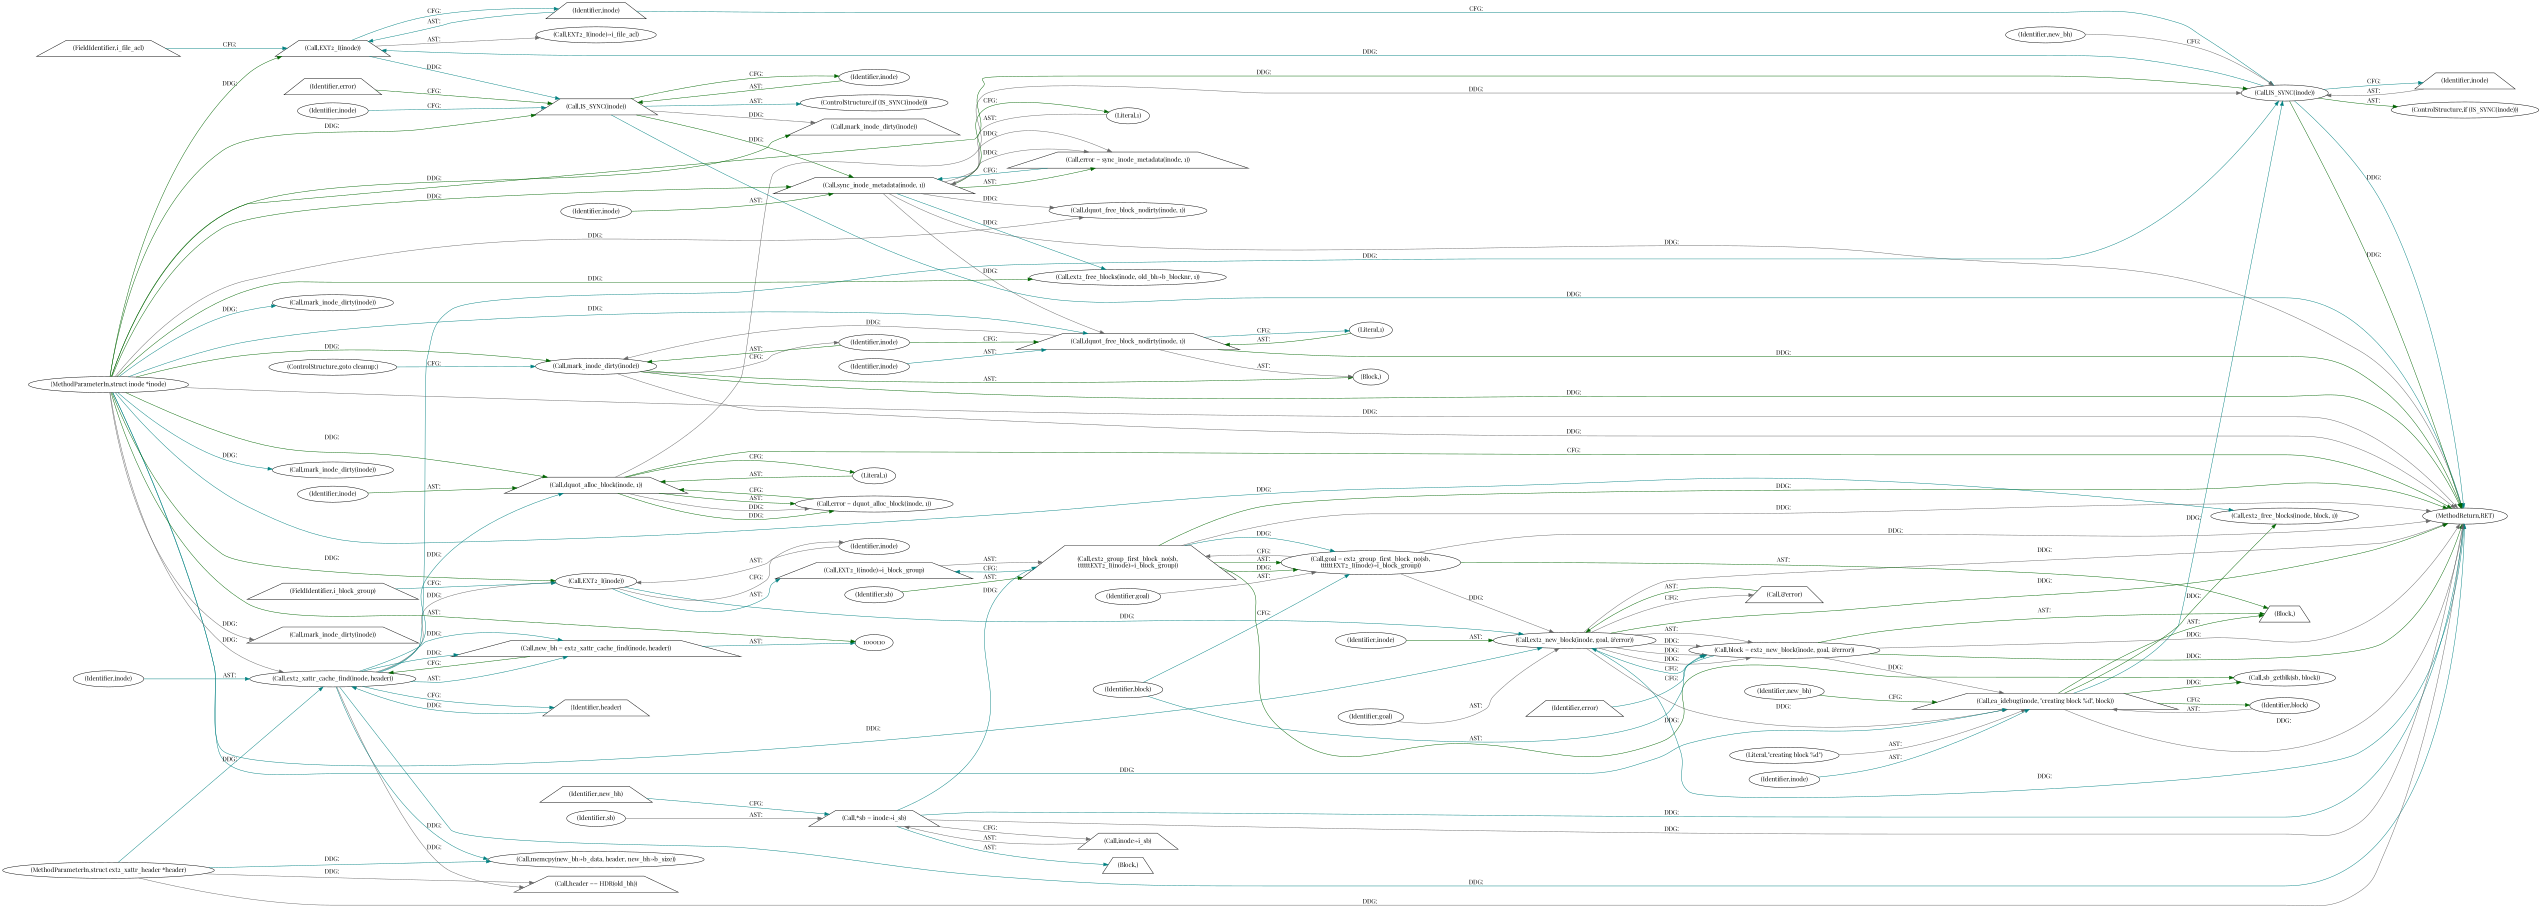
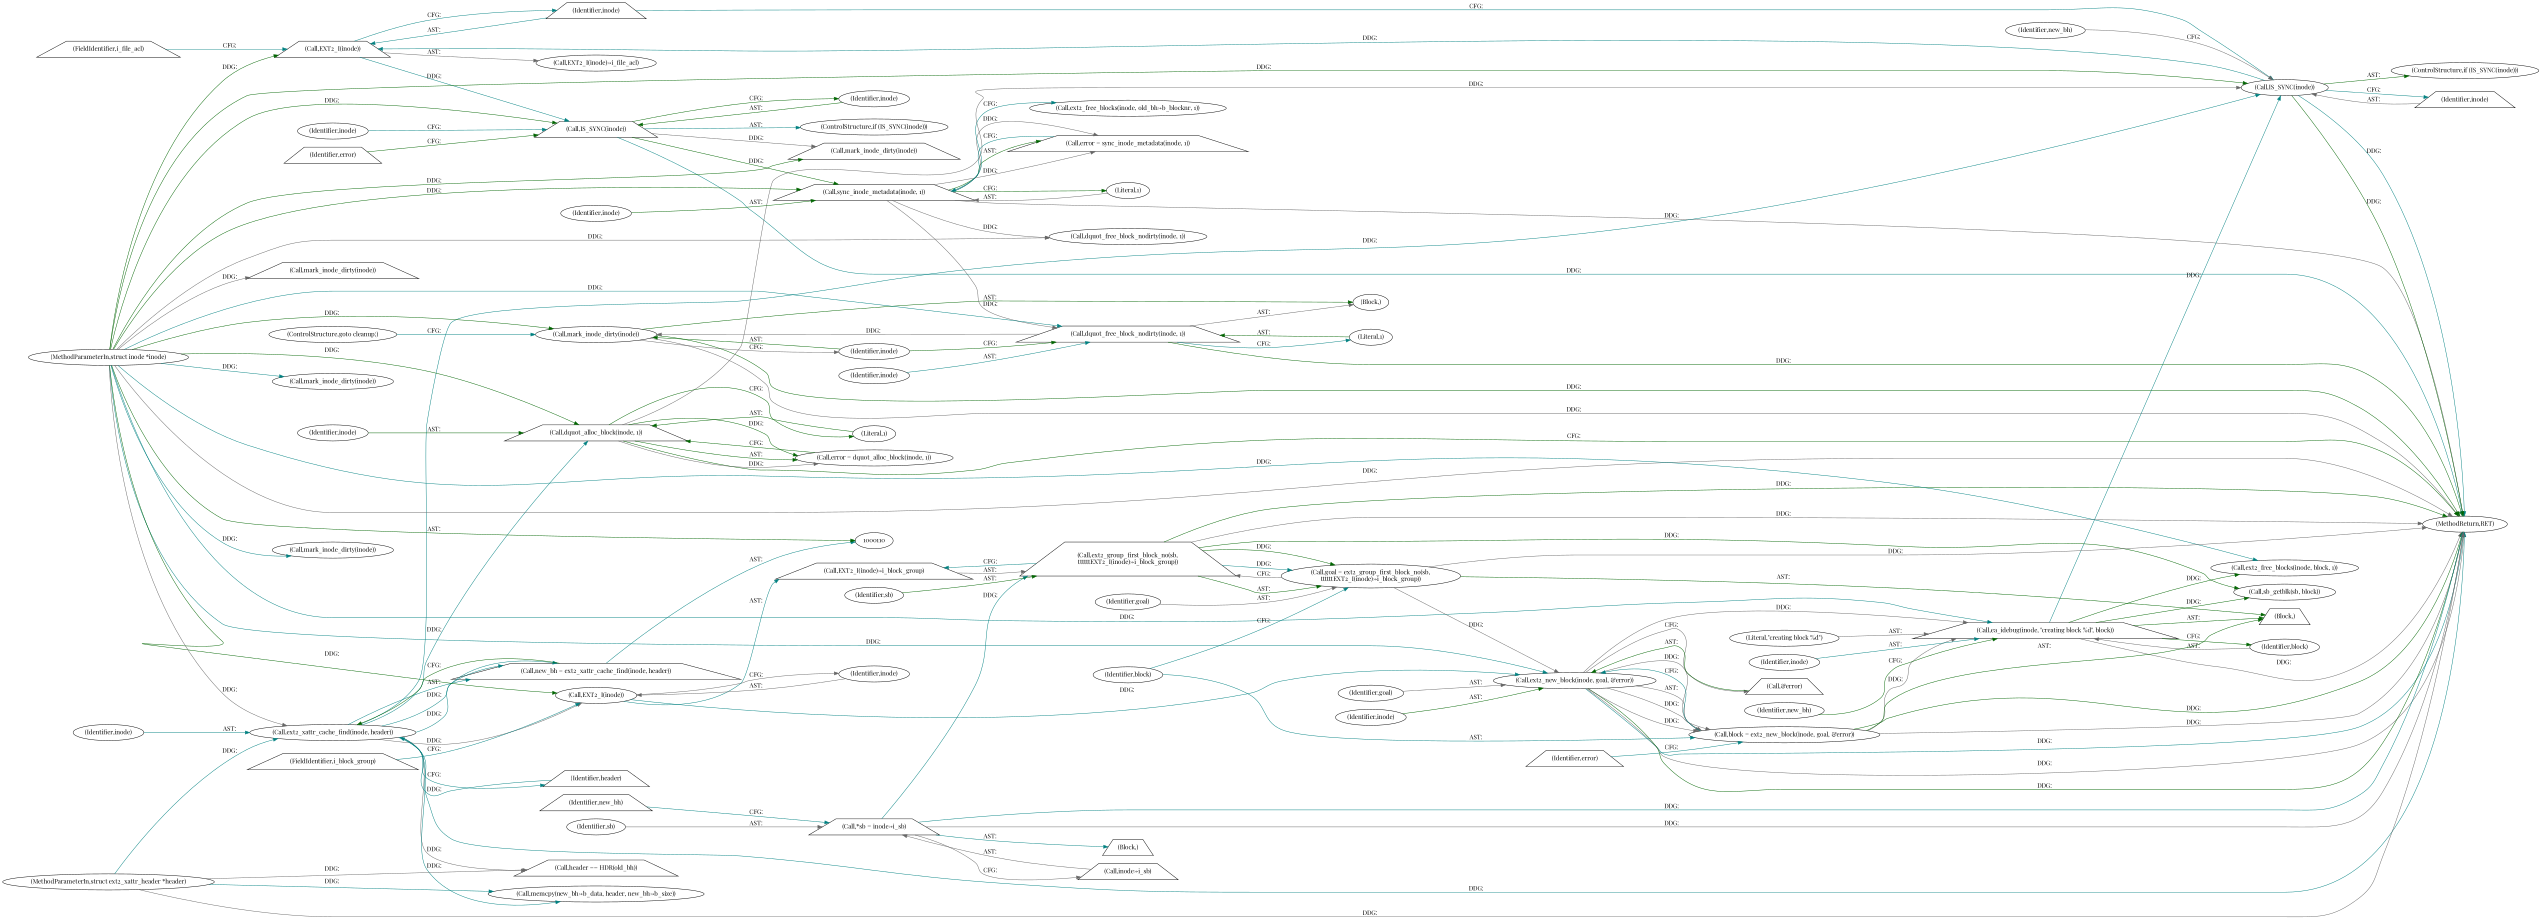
  digraph {
    fontname="Playfair Display"
    rankdir=LR
    node [fontname="Playfair Display" shape=ellipse]
    edge [color=teal fontname="Playfair Display"]
    n1 [label="(Call,mark_inode_dirty(inode))"]
    n2 [label="(Identifier,inode)"]
    n3 [label="(Block,)"]
    n4 [label="(MethodReturn,RET)"]
    n5 [label="(Call,dquot_free_block_nodirty(inode, 1))" shape=trapezium]
    n6 [label="(Literal,1)"]
    n7 [label="(Call,sync_inode_metadata(inode, 1))" shape=trapezium]
    n8 [label="(Call,dquot_free_block_nodirty(inode, 1))"]
    n9 [label="(Call,error = sync_inode_metadata(inode, 1))" shape=trapezium]
    n10 [label="(Literal,1)"]
    n11 [label="(Call,ext2_free_blocks(inode, old_bh->b_blocknr, 1))"]
    n12 [label="(Call,IS_SYNC(inode))" shape=trapezium]
    n13 [label="(Identifier,inode)"]
    n14 [label="(Call,mark_inode_dirty(inode))" shape=trapezium]
    n15 [label="(ControlStructure,if (IS_SYNC(inode)))"]
    n16 [label="(Call,EXT2_I(inode))" shape=trapezium]
    n17 [label="(Call,EXT2_I(inode)->i_file_acl)"]
    n18 [label="(Identifier,inode)" shape=trapezium]
    n19 [label="(Call,IS_SYNC(inode))"]
    n20 [label="(Identifier,inode)" shape=trapezium]
    n21 [label="(ControlStructure,if (IS_SYNC(inode)))"]
    n22 [label="(Call,ea_idebug(inode, \"creating block %d\", block))" shape=trapezium]
    n23 [label="(Block,)" shape=trapezium]
    n24 [label="(Call,sb_getblk(sb, block))"]
    n25 [label="(Call,ext2_free_blocks(inode, block, 1))"]
    n26 [label="(Identifier,block)"]
    n27 [label="(Call,ext2_new_block(inode, goal, &error))"]
    n28 [label="(Call,block = ext2_new_block(inode, goal, &error))"]
    n29 [label="(Call,&error)" shape=trapezium]
    n30 [label="(Call,EXT2_I(inode))"]
    n31 [label="(Identifier,inode)"]
    n32 [label="(Call,EXT2_I(inode)->i_block_group)" shape=trapezium]
    n33 [label="(Call,ext2_group_first_block_no(sb,\n\t\t\t\t\t\tEXT2_I(inode)->i_block_group))" shape=trapezium]
    n34 [label="(Call,ext2_xattr_cache_find(inode, header))"]
    n35 [label="(Call,dquot_alloc_block(inode, 1))" shape=trapezium]
    n36 [label="(Call,header == HDR(old_bh))" shape=trapezium]
    n37 [label="(Call,new_bh = ext2_xattr_cache_find(inode, header))" shape=trapezium]
    n38 [label="(Call,memcpy(new_bh->b_data, header, new_bh->b_size))"]
    n39 [label="(Identifier,header)" shape=trapezium]
    n40 [label="(Call,error = dquot_alloc_block(inode, 1))"]
    n41 [label="(Literal,1)"]
    1000110
    n43 [label="(MethodParameterIn,struct inode *inode)"]
    n44 [label="(Call,mark_inode_dirty(inode))" shape=trapezium]
    n45 [label="(Call,mark_inode_dirty(inode))"]
    n46 [label="(Call,mark_inode_dirty(inode))"]
    n47 [label="(MethodParameterIn,struct ext2_xattr_header *header)"]
    n48 [label="(Call,goal = ext2_group_first_block_no(sb,\n\t\t\t\t\t\tEXT2_I(inode)->i_block_group))"]
    n49 [label="(Call,*sb = inode->i_sb)" shape=trapezium]
    n50 [label="(Call,inode->i_sb)" shape=trapezium]
    n51 [label="(Block,)" shape=trapezium]
    n52 [label="(Identifier,inode)"]
    n53 [label="(Identifier,goal)"]
    n54 [label="(Identifier,sb)"]
    n55 [label="(ControlStructure,goto cleanup;)"]
    n56 [label="(Identifier,new_bh)"]
    n57 [label="(Identifier,goal)"]
    n58 [label="(Identifier,inode)"]
    n59 [label="(FieldIdentifier,i_file_acl)" shape=trapezium]
    n60 [label="(Literal,\"creating block %d\")"]
    n61 [label="(Identifier,inode)"]
    n62 [label="(Identifier,inode)"]
    n63 [label="(Identifier,new_bh)" shape=trapezium]
    n64 [label="(FieldIdentifier,i_block_group)" shape=trapezium]
    n65 [label="(Identifier,inode)"]
    n66 [label="(Identifier,sb)"]
    n67 [label="(Identifier,error)" shape=trapezium]
    n68 [label="(Identifier,inode)"]
    n69 [label="(Identifier,error)" shape=trapezium]
    n70 [label="(Identifier,new_bh)"]
    n71 [label="(Identifier,inode)"]
    n72 [label="(Identifier,block)"]
    n1 -> n2 [color=gray40 label="CFG: "]
    n1 -> n3 [color=darkgreen label="AST: "]
    n1 -> n4 [color=gray40 label="DDG: "]
    n1 -> n4 [color=darkgreen label="DDG: "]
    n2 -> n1 [color=darkgreen label="AST: "]
    n2 -> n5 [color=darkgreen label="CFG: "]
    n5 -> n1 [color=gray40 label="DDG: "]
    n5 -> n3 [color=gray40 label="AST: "]
    n5 -> n4 [color=darkgreen label="DDG: "]
    n5 -> n6 [label="CFG: "]
    n6 -> n5 [color=darkgreen label="AST: "]
    n7 -> n4 [color=gray40 label="DDG: "]
    n7 -> n5 [color=gray40 label="DDG: "]
    n7 -> n8 [color=gray40 label="DDG: "]
    n7 -> n9 [color=darkgreen label="AST: "]
    n7 -> n9 [color=gray40 label="DDG: "]
    n7 -> n9 [color=gray40 label="DDG: "]
    n7 -> n10 [color=darkgreen label="CFG: "]
-   n7 -> n11 [label="DDG: "]
+   n7 -> n11 [label="CFG: "]
    n9 -> n7 [label="CFG: "]
    n10 -> n7 [color=gray40 label="AST: "]
    n12 -> n4 [label="DDG: "]
    n12 -> n7 [color=darkgreen label="DDG: "]
    n12 -> n13 [color=darkgreen label="CFG: "]
    n12 -> n14 [color=gray40 label="DDG: "]
    n12 -> n15 [label="AST: "]
    n13 -> n12 [color=darkgreen label="AST: "]
    n16 -> n12 [label="DDG: "]
    n16 -> n17 [color=gray40 label="AST: "]
    n16 -> n18 [label="CFG: "]
    n18 -> n16 [label="AST: "]
    n18 -> n19 [label="CFG: "]
    n19 -> n4 [label="DDG: "]
    n19 -> n4 [color=darkgreen label="DDG: "]
    n19 -> n16 [label="DDG: "]
    n19 -> n20 [label="CFG: "]
    n19 -> n21 [color=darkgreen label="AST: "]
    n20 -> n19 [color=gray40 label="AST: "]
    n22 -> n4 [color=gray40 label="DDG: "]
    n22 -> n19 [label="DDG: "]
    n22 -> n23 [color=darkgreen label="AST: "]
    n22 -> n24 [color=darkgreen label="DDG: "]
    n22 -> n25 [color=darkgreen label="DDG: "]
    n22 -> n26 [color=darkgreen label="CFG: "]
    n26 -> n22 [color=gray40 label="AST: "]
    n27 -> n4 [label="DDG: "]
    n27 -> n4 [color=gray40 label="DDG: "]
    n27 -> n4 [color=darkgreen label="DDG: "]
    n27 -> n22 [color=gray40 label="DDG: "]
    n27 -> n28 [color=gray40 label="AST: "]
    n27 -> n28 [color=gray40 label="DDG: "]
    n27 -> n28 [color=gray40 label="DDG: "]
    n27 -> n28 [color=gray40 label="DDG: "]
    n27 -> n29 [color=gray40 label="CFG: "]
    n28 -> n4 [color=darkgreen label="DDG: "]
    n28 -> n4 [color=gray40 label="DDG: "]
    n28 -> n22 [color=gray40 label="DDG: "]
    n28 -> n23 [color=darkgreen label="AST: "]
    n28 -> n27 [label="CFG: "]
    n29 -> n27 [color=darkgreen label="AST: "]
    n30 -> n27 [label="DDG: "]
    n30 -> n31 [color=gray40 label="CFG: "]
    n30 -> n32 [label="AST: "]
    n31 -> n30 [color=gray40 label="AST: "]
    n32 -> n33 [color=gray40 label="AST: "]
    n33 -> n4 [color=darkgreen label="DDG: "]
    n33 -> n4 [color=gray40 label="DDG: "]
    n33 -> n24 [color=darkgreen label="DDG: "]
    n33 -> n32 [label="CFG: "]
    n33 -> n48 [color=darkgreen label="AST: "]
    n33 -> n48 [color=darkgreen label="DDG: "]
    n33 -> n48 [label="DDG: "]
    n34 -> n4 [label="DDG: "]
    n34 -> n19 [label="DDG: "]
    n34 -> n30 [color=gray40 label="DDG: "]
    n34 -> n35 [label="DDG: "]
    n34 -> n36 [color=gray40 label="DDG: "]
    n34 -> n37 [label="AST: "]
    n34 -> n37 [label="DDG: "]
    n34 -> n37 [label="DDG: "]
    n34 -> n38 [label="DDG: "]
    n34 -> n39 [label="CFG: "]
    n35 -> n4 [color=darkgreen label="CFG: "]
    n35 -> n19 [color=gray40 label="DDG: "]
    n35 -> n40 [color=darkgreen label="AST: "]
    n35 -> n40 [color=gray40 label="DDG: "]
    n35 -> n40 [color=darkgreen label="DDG: "]
    n35 -> n41 [color=darkgreen label="CFG: "]
    n37 -> n34 [color=darkgreen label="CFG: "]
    n37 -> 1000110 [label="AST: "]
    n39 -> n34 [label="DDG: "]
    n40 -> n35 [color=darkgreen label="CFG: "]
    n41 -> n35 [color=darkgreen label="AST: "]
    n43 -> n1 [color=darkgreen label="DDG: "]
    n43 -> n4 [color=gray40 label="DDG: "]
    n43 -> n5 [label="DDG: "]
    n43 -> n7 [color=darkgreen label="DDG: "]
    n43 -> n8 [color=gray40 label="DDG: "]
-   n43 -> n11 [color=darkgreen label="DDG: "]
    n43 -> n12 [color=darkgreen label="DDG: "]
    n43 -> n14 [color=darkgreen label="DDG: "]
    n43 -> n16 [color=darkgreen label="DDG: "]
    n43 -> n19 [color=darkgreen label="DDG: "]
    n43 -> n22 [label="DDG: "]
    n43 -> n25 [label="DDG: "]
    n43 -> n27 [label="DDG: "]
    n43 -> n30 [color=darkgreen label="DDG: "]
    n43 -> n34 [color=gray40 label="DDG: "]
    n43 -> n35 [color=darkgreen label="DDG: "]
    n43 -> 1000110 [color=darkgreen label="AST: "]
    n43 -> n44 [color=gray40 label="DDG: "]
    n43 -> n45 [label="DDG: "]
    n43 -> n46 [label="DDG: "]
    n47 -> n4 [color=gray40 label="DDG: "]
    n47 -> n34 [label="DDG: "]
    n47 -> n36 [color=gray40 label="DDG: "]
    n47 -> n38 [label="DDG: "]
    n48 -> n4 [color=gray40 label="DDG: "]
    n48 -> n23 [color=darkgreen label="AST: "]
    n48 -> n27 [color=gray40 label="DDG: "]
    n48 -> n33 [color=gray40 label="CFG: "]
    n49 -> n4 [label="DDG: "]
    n49 -> n4 [color=gray40 label="DDG: "]
    n49 -> n33 [label="DDG: "]
    n49 -> n50 [color=gray40 label="CFG: "]
    n49 -> n51 [label="AST: "]
    n50 -> n49 [color=gray40 label="AST: "]
    n52 -> n35 [color=darkgreen label="AST: "]
    n53 -> n27 [color=gray40 label="AST: "]
    n54 -> n49 [color=gray40 label="AST: "]
    n55 -> n1 [label="CFG: "]
    n56 -> n19 [color=gray40 label="CFG: "]
    n57 -> n48 [color=gray40 label="AST: "]
    n58 -> n27 [color=darkgreen label="AST: "]
    n59 -> n16 [label="CFG: "]
    n60 -> n22 [color=gray40 label="AST: "]
    n61 -> n5 [label="AST: "]
    n62 -> n7 [color=darkgreen label="AST: "]
    n63 -> n49 [label="CFG: "]
    n64 -> n30 [label="CFG: "]
    n65 -> n22 [label="AST: "]
    n66 -> n33 [color=darkgreen label="AST: "]
    n67 -> n28 [label="CFG: "]
    n68 -> n12 [label="CFG: "]
    n69 -> n12 [color=darkgreen label="CFG: "]
    n70 -> n22 [color=darkgreen label="CFG: "]
    n71 -> n34 [label="AST: "]
    n72 -> n28 [label="AST: "]
    n72 -> n48 [label="CFG: "]
  }
